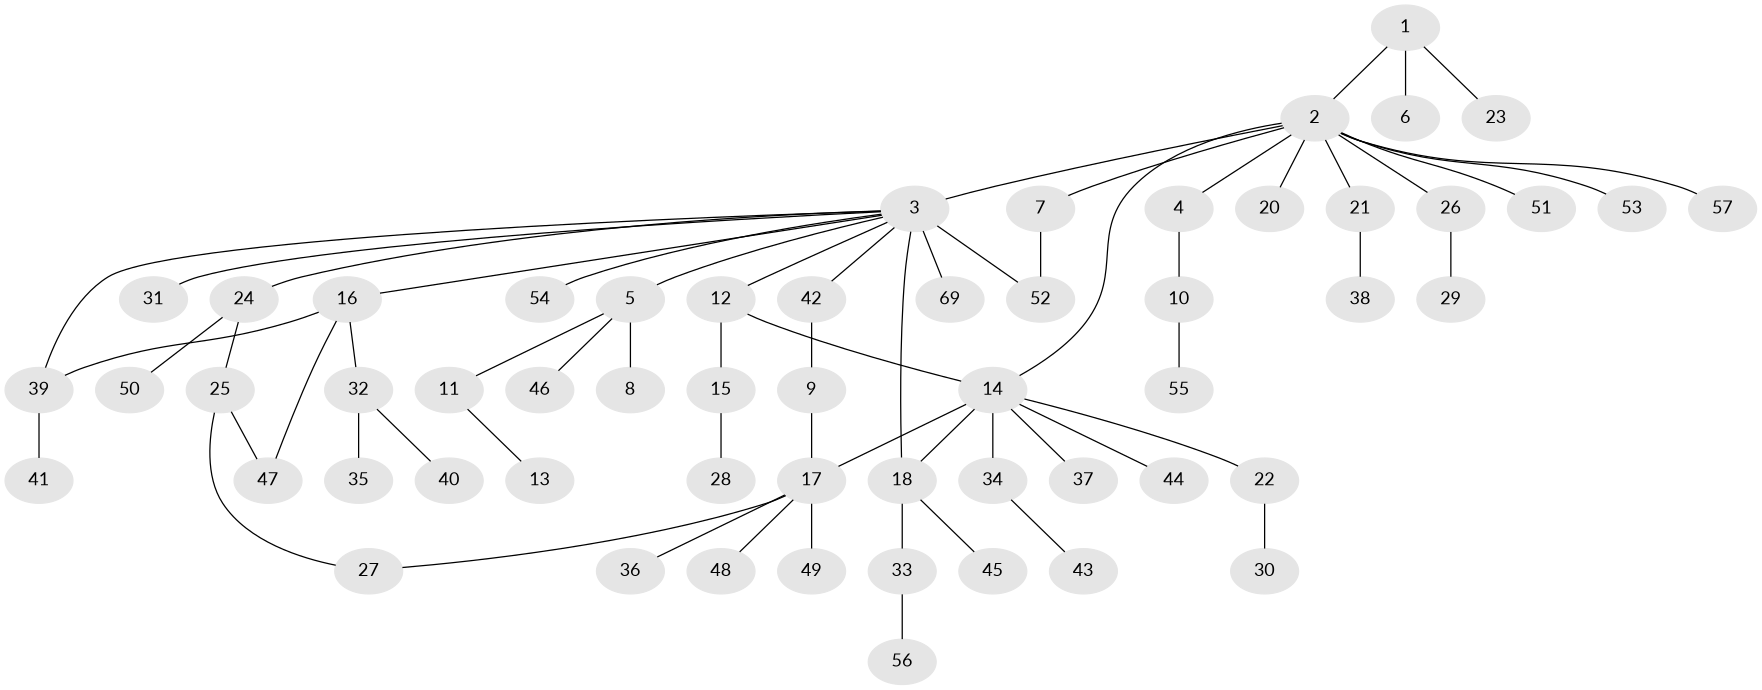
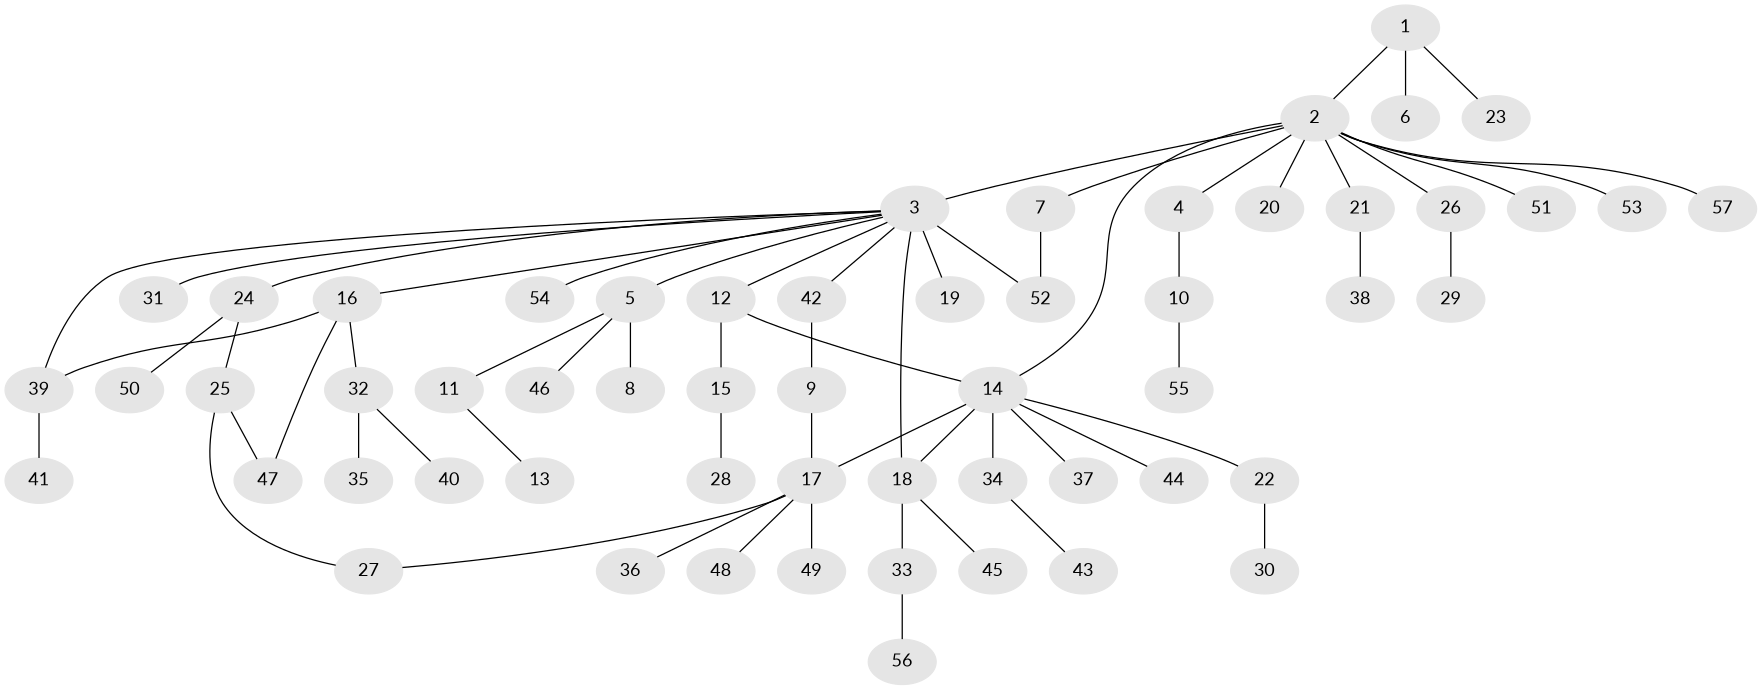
  graph {
    fontname=Lato
    node [color=gray90 fontname=Lato style=filled]
    edge [fontname=Lato weight=1.0]
    1
    2
    6
    23
    3
    4
    7
    14
    20
    21
    26
    51
    53
    57
    5
    12
    16
    18
-   19 [label=69]
+   19
    24
    31
    39
    42
    52
    54
    10
    17
    22
    34
    37
    44
    38
    29
    8
    11
    46
    9
    15
    32
    47
    33
    45
    25
    50
    41
    55
    13
    27
    36
    48
    49
    28
    30
    43
    35
    40
    56
    1 -- 2
    1 -- 6
    1 -- 23
    2 -- 3
    2 -- 4
    2 -- 7
    2 -- 14
    2 -- 20
    2 -- 21
    2 -- 26
    2 -- 51
    2 -- 53
    2 -- 57
    3 -- 5
    3 -- 12
    3 -- 16
    3 -- 18
    3 -- 19 [weight=7.0]
    3 -- 24
    3 -- 31
    3 -- 39
    3 -- 42
    3 -- 52
    3 -- 54
    4 -- 10
    7 -- 52 [weight=2.0]
    14 -- 18
    14 -- 17
    14 -- 22
    14 -- 34 [weight=7.0]
    14 -- 37
    14 -- 44
    21 -- 38
    26 -- 29
    5 -- 8
    5 -- 11
    5 -- 46
    12 -- 14
    12 -- 15
    16 -- 39
    16 -- 32
    16 -- 47
    18 -- 33
    18 -- 45
    24 -- 25
    24 -- 50
    39 -- 41
    42 -- 9
    10 -- 55
    17 -- 27
    17 -- 36
    17 -- 48
    17 -- 49
    22 -- 30
    34 -- 43
    11 -- 13 [weight=2.0]
    9 -- 17
    15 -- 28 [weight=2.0]
    32 -- 35 [weight=3.0]
    32 -- 40
    33 -- 56
    25 -- 47
    25 -- 27
  }
